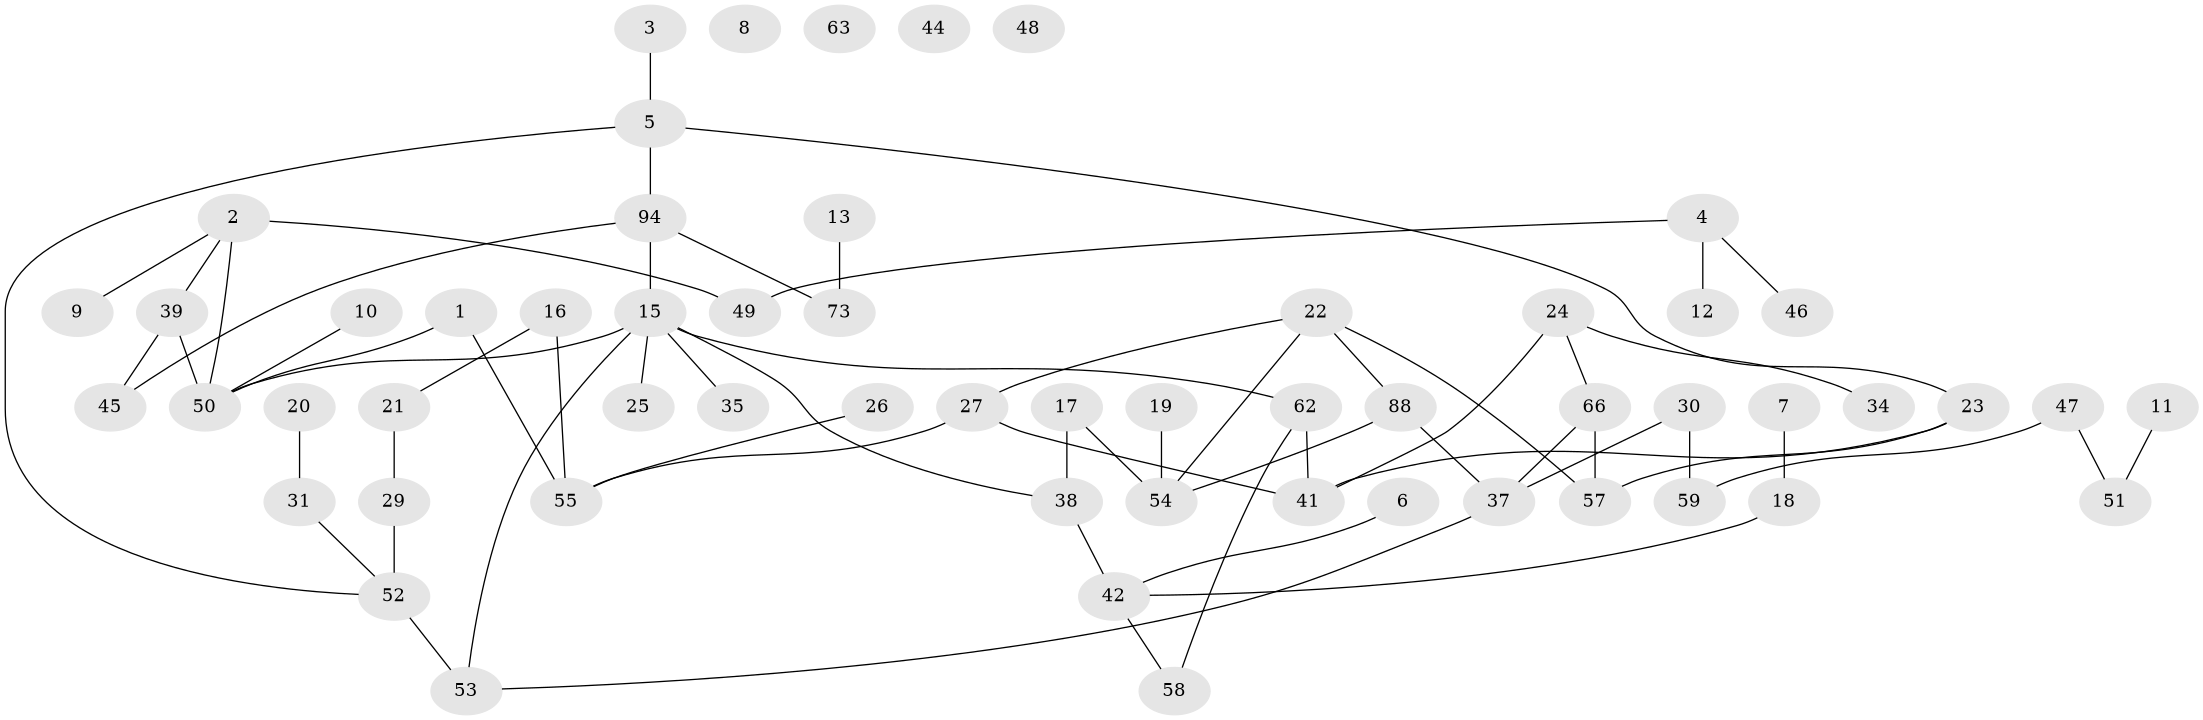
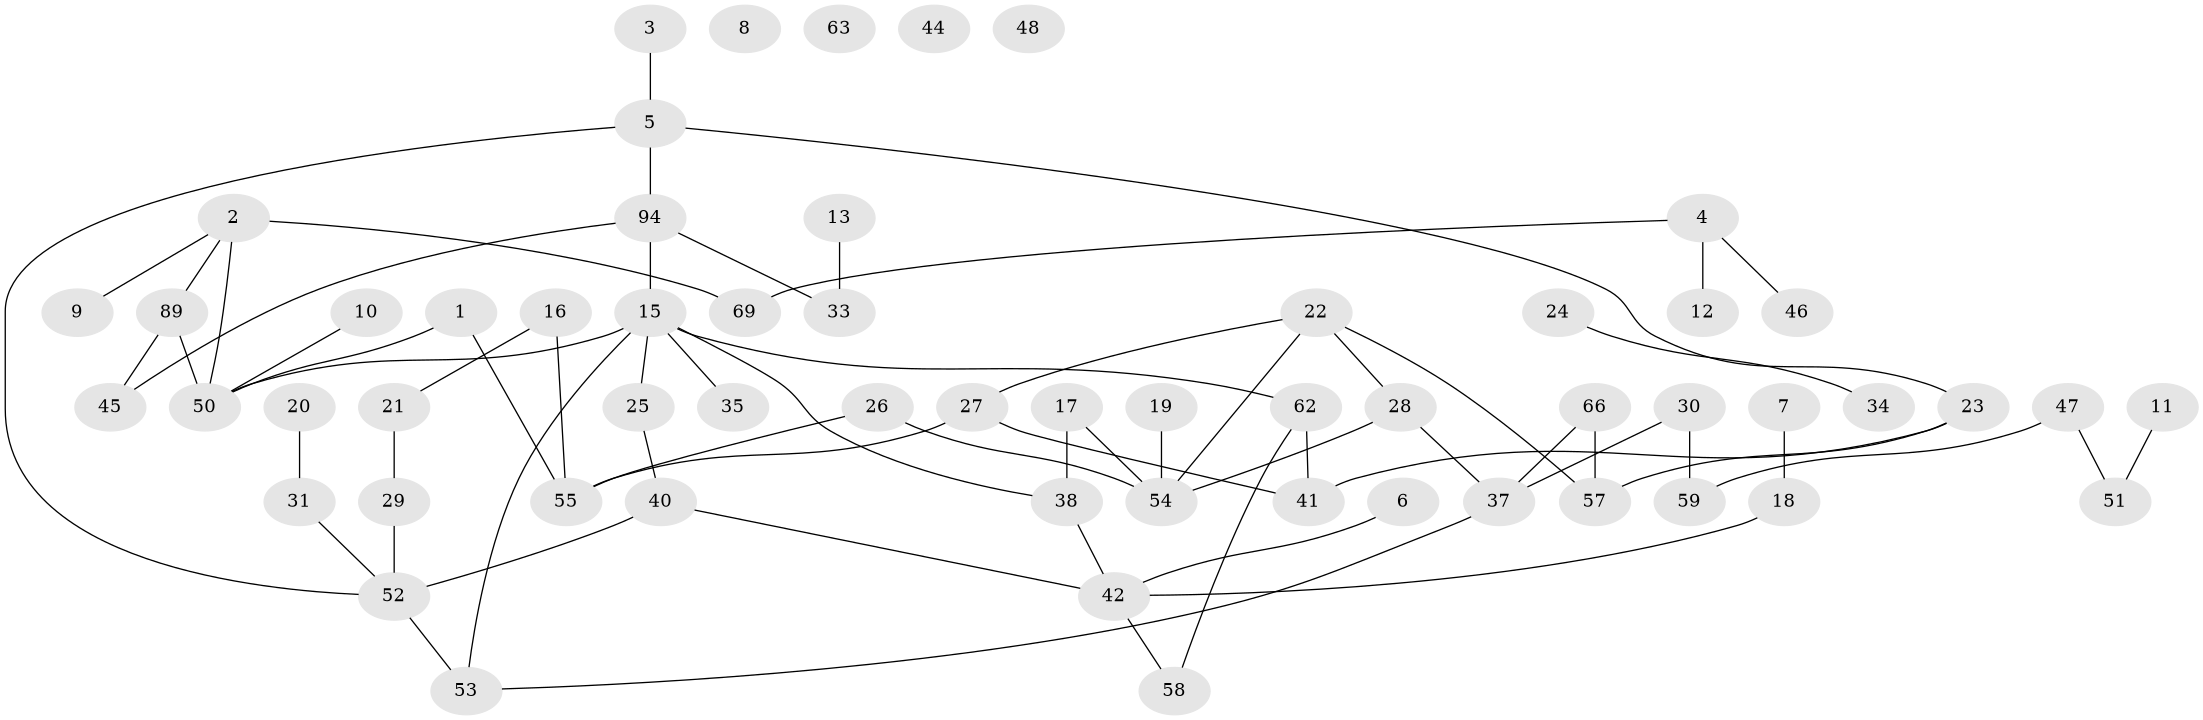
  graph {
    node [color=gray90 style=filled]
    1
    50
    55
    2
    9
-   39
-   49
+   39 [label=89]
+   49 [label=69]
    45
    3
    5
    n11 [label=94]
    23
    52
    4
    12
    46
-   33 [label=73]
+   33
    15
    57
    41
    37
    53
    6
    42
    58
    7
    18
    8
    10
    11
    51
    13
    25
    n34 [label=62]
    35
    38
+   40
    16
    21
    29
    17
    54
    19
    20
    31
    22
    27
-   28 [label=88]
+   28
    24
    34
    n51 [label=66]
    26
    30
    59
    n55 [label=63]
    44
    47
    48
    1 -- 50
    1 -- 55
    2 -- 50
    2 -- 9
    2 -- 39
    2 -- 49
    39 -- 50
    39 -- 45
    3 -- 5
    5 -- n11
    5 -- 23
    5 -- 52
    n11 -- 45
    n11 -- 33
    n11 -- 15
    23 -- 57
    23 -- 41
    52 -- 53
    4 -- 49
    4 -- 12
    4 -- 46
    15 -- 50
    15 -- 53
    15 -- 25
    15 -- n34
    15 -- 35
    15 -- 38
    37 -- 53
    6 -- 42
    42 -- 58
    7 -- 18
    18 -- 42
    10 -- 50
    11 -- 51
    13 -- 33
+   25 -- 40
    n34 -- 41
    n34 -- 58
    38 -- 42
+   40 -- 52
+   40 -- 42
    16 -- 55
    16 -- 21
    21 -- 29
    29 -- 52
    17 -- 38
    17 -- 54
    19 -- 54
    20 -- 31
    31 -- 52
    22 -- 57
    22 -- 54
    22 -- 27
    22 -- 28
    27 -- 55
    27 -- 41
    28 -- 37
    28 -- 54
-   24 -- 41
    24 -- 34
-   24 -- n51
    n51 -- 57
    n51 -- 37
    26 -- 55
+   26 -- 54
    30 -- 37
    30 -- 59
    47 -- 51
    47 -- 59
  }
